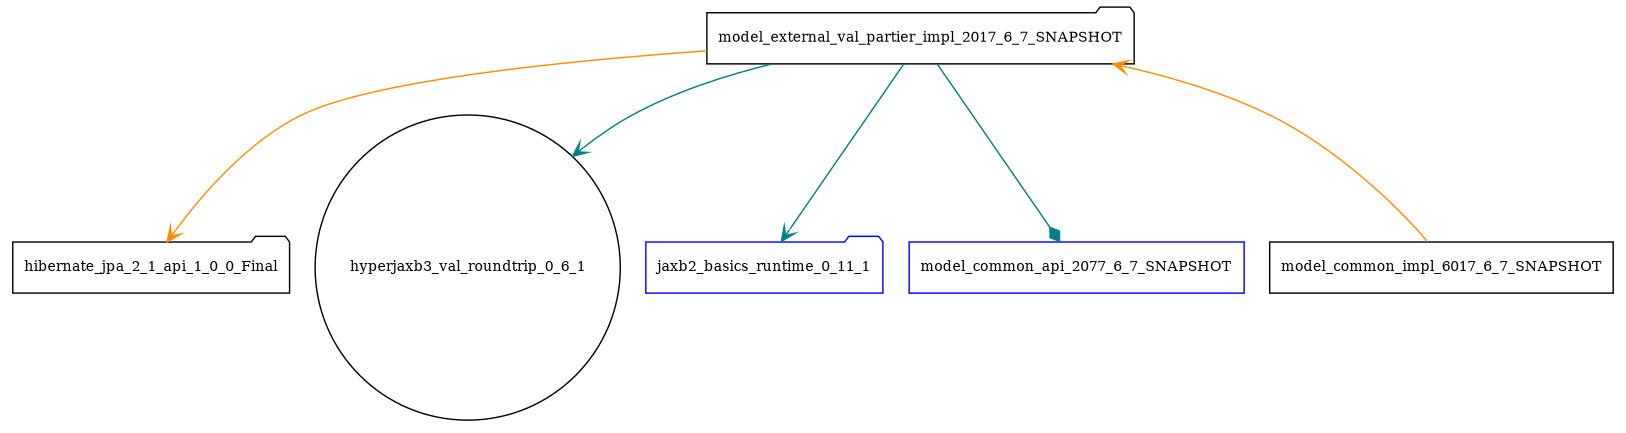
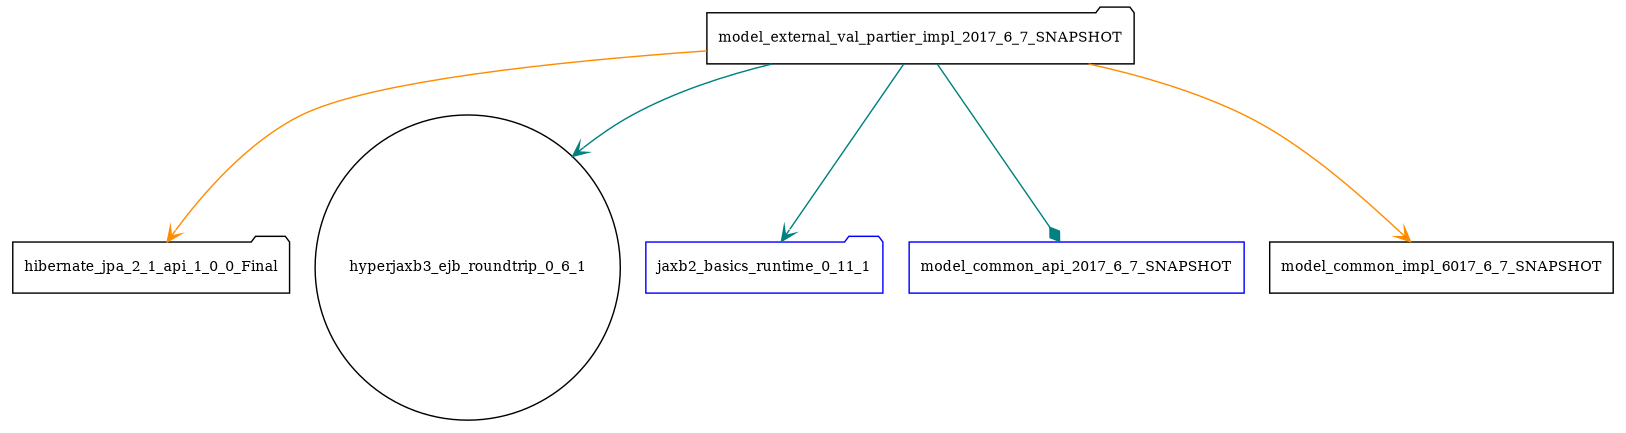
  digraph {
    node [color=black fontsize=10.0 shape=folder]
    edge [arrowhead=vee color=teal]
    model_external_val_partier_impl_2017_6_7_SNAPSHOT
    hibernate_jpa_2_1_api_1_0_0_Final
-   hyperjaxb3_ejb_roundtrip_0_6_1 [shape=circle label=hyperjaxb3_val_roundtrip_0_6_1]
+   hyperjaxb3_ejb_roundtrip_0_6_1 [shape=circle]
    jaxb2_basics_runtime_0_11_1 [color=blue]
-   model_common_api_2017_6_7_SNAPSHOT [color=blue shape=box label=model_common_api_2077_6_7_SNAPSHOT]
+   model_common_api_2017_6_7_SNAPSHOT [color=blue shape=box]
    n6 [label=model_common_impl_6017_6_7_SNAPSHOT shape=box]
    model_external_val_partier_impl_2017_6_7_SNAPSHOT -> hibernate_jpa_2_1_api_1_0_0_Final [color=darkorange]
    model_external_val_partier_impl_2017_6_7_SNAPSHOT -> hyperjaxb3_ejb_roundtrip_0_6_1
    model_external_val_partier_impl_2017_6_7_SNAPSHOT -> jaxb2_basics_runtime_0_11_1
    model_external_val_partier_impl_2017_6_7_SNAPSHOT -> model_common_api_2017_6_7_SNAPSHOT [arrowhead=diamond]
-   n6 -> model_external_val_partier_impl_2017_6_7_SNAPSHOT [color=darkorange]
+   model_external_val_partier_impl_2017_6_7_SNAPSHOT -> n6 [color=darkorange]
  }
